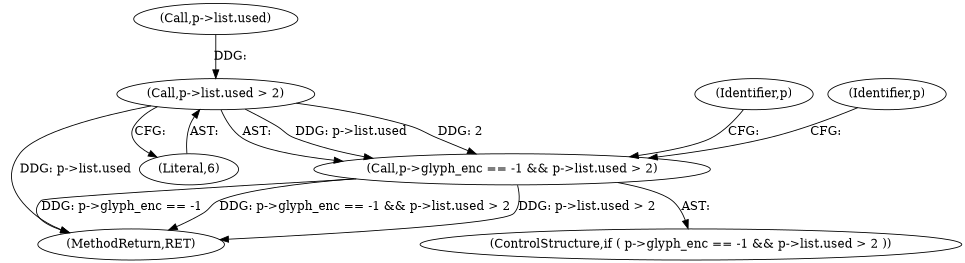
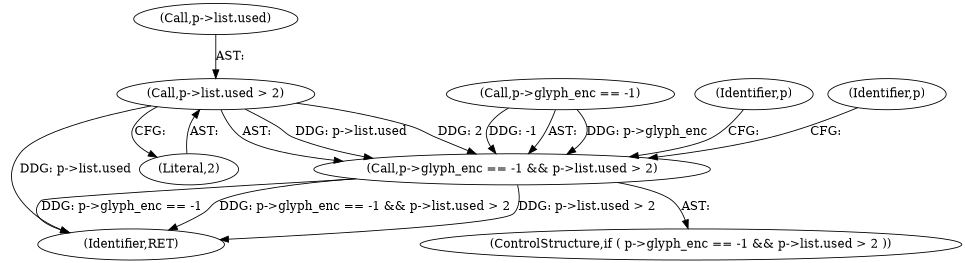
  digraph {
    n1 [label="(Call,p->list.used > 2)"]
    n2 [label="(Call,p->glyph_enc == -1 && p->list.used > 2)"]
-   n3 [label="(MethodReturn,RET)"]
-   n4 [label="(Literal,6)"]
+   n3 [label="(Identifier,RET)"]
+   n4 [label="(Literal,2)"]
    n5 [label="(ControlStructure,if ( p->glyph_enc == -1 && p->list.used > 2 ))"]
+   n6 [label="(Call,p->glyph_enc == -1)"]
    n7 [label="(Call,p->list.used)"]
    n8 [label="(Identifier,p)"]
    n9 [label="(Identifier,p)"]
    n1 -> n2 [label="AST: "]
    n1 -> n2 [label="DDG: p->list.used"]
    n1 -> n2 [label="DDG: 2"]
    n1 -> n3 [label="DDG: p->list.used"]
    n1 -> n4 [label="CFG: "]
    n2 -> n3 [label="DDG: p->list.used > 2"]
    n2 -> n3 [label="DDG: p->glyph_enc == -1"]
    n2 -> n3 [label="DDG: p->glyph_enc == -1 && p->list.used > 2"]
    n2 -> n5 [label="AST: "]
    n4 -> n1 [label="AST: "]
-   n7 -> n1 [label="DDG: "]
+   n6 -> n2 [label="AST: "]
+   n6 -> n2 [label="DDG: p->glyph_enc"]
+   n6 -> n2 [label="DDG: -1"]
+   n7 -> n1 [label="AST: "]
    n8 -> n2 [label="CFG: "]
    n9 -> n2 [label="CFG: "]
  }
